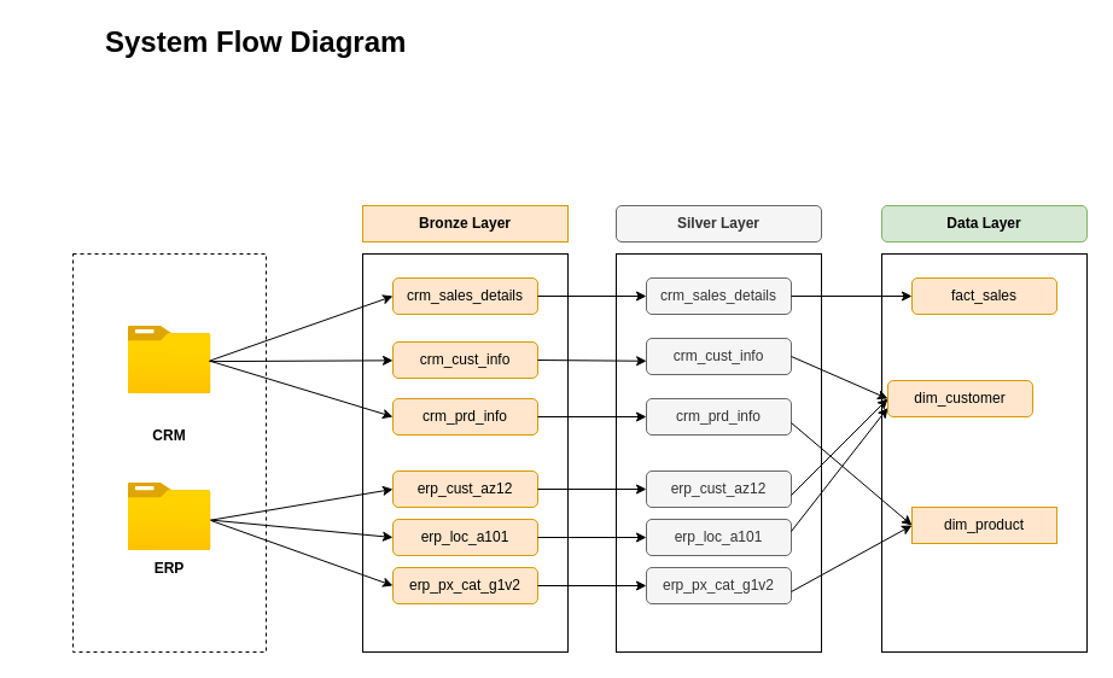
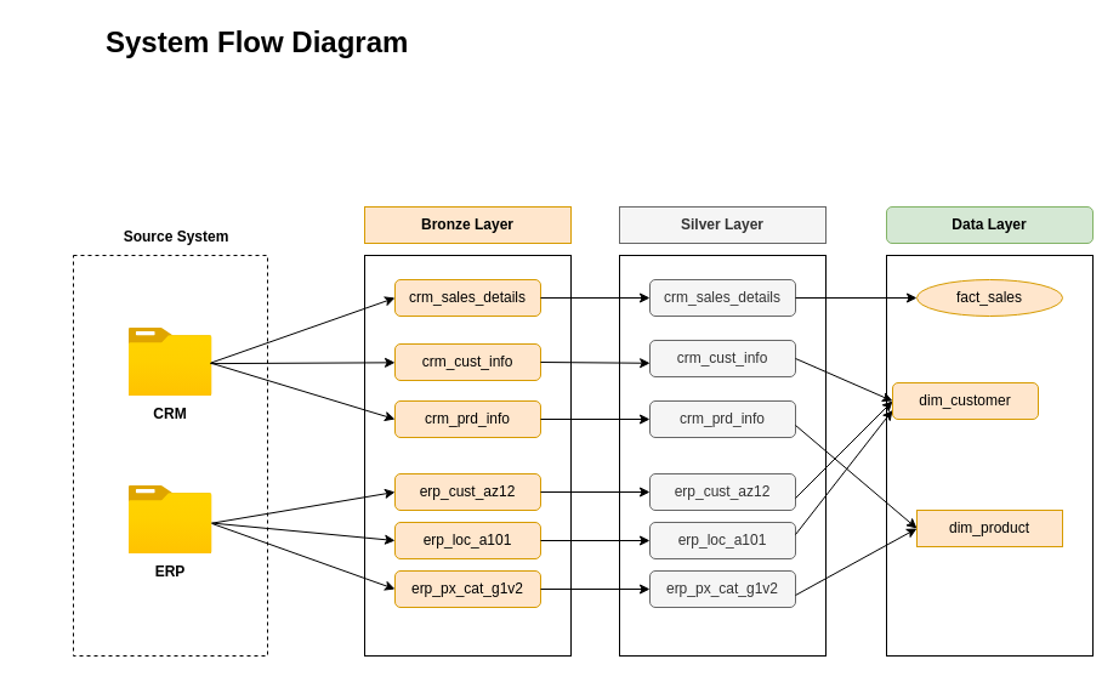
  <mxCell id="0" />
  <mxCell id="1" parent="0" />
  <mxCell id="2" value="&lt;font style=&quot;font-size: 24px;&quot;&gt;&lt;b&gt;System Flow Diagram&lt;/b&gt;&amp;nbsp;&lt;/font&gt;" style="text;html=1;align=center;verticalAlign=middle;whiteSpace=wrap;rounded=0;" vertex="1" parent="1"><mxGeometry x="20" y="20" width="390" height="30" as="geometry" /></mxCell>
  <mxCell id="3" value="" style="group" vertex="1" connectable="0" parent="1"><mxGeometry x="60" y="170" width="840" height="370" as="geometry" /></mxCell>
  <mxCell id="4" value="" style="rounded=0;whiteSpace=wrap;html=1;fillColor=none;dashed=1;" vertex="1" parent="3"><mxGeometry y="40" width="160" height="330" as="geometry" /></mxCell>
+ <mxCell id="5" value="&lt;b&gt;Source System&lt;/b&gt;" style="text;html=1;align=center;verticalAlign=middle;whiteSpace=wrap;rounded=0;" vertex="1" parent="3"><mxGeometry x="30" y="10" width="110" height="30" as="geometry" /></mxCell>
  <mxCell id="6" value="" style="image;aspect=fixed;html=1;points=[];align=center;fontSize=12;image=img/lib/azure2/general/Folder_Blank.svg;" vertex="1" parent="3"><mxGeometry x="45.5" y="100" width="69" height="56.0" as="geometry" /></mxCell>
  <mxCell id="7" value="" style="image;aspect=fixed;html=1;points=[];align=center;fontSize=12;image=img/lib/azure2/general/Folder_Blank.svg;" vertex="1" parent="3"><mxGeometry x="45.5" y="230" width="69" height="56.0" as="geometry" /></mxCell>
  <mxCell id="8" value="&lt;b&gt;ERP&lt;/b&gt;" style="text;html=1;align=center;verticalAlign=middle;whiteSpace=wrap;rounded=0;" vertex="1" parent="3"><mxGeometry x="50" y="286" width="60" height="30" as="geometry" /></mxCell>
- <mxCell id="9" value="&lt;b&gt;CRM&lt;/b&gt;" style="text;html=1;align=center;verticalAlign=middle;whiteSpace=wrap;rounded=0;" vertex="1" parent="3"><mxGeometry x="50" y="176" width="60" height="30" as="geometry" /></mxCell>
+ <mxCell id="9" value="&lt;b&gt;CRM&lt;/b&gt;" style="text;html=1;align=center;verticalAlign=middle;whiteSpace=wrap;rounded=0;" vertex="1" parent="3"><mxGeometry x="50" y="156" width="60" height="30" as="geometry" /></mxCell>
  <mxCell id="10" value="" style="group" vertex="1" connectable="0" parent="3"><mxGeometry x="240" width="170" height="370" as="geometry" /></mxCell>
  <mxCell id="11" value="" style="rounded=0;whiteSpace=wrap;html=1;fillColor=none;" vertex="1" parent="10"><mxGeometry y="40" width="170" height="330" as="geometry" /></mxCell>
  <mxCell id="12" value="&lt;b&gt;Bronze Layer&lt;/b&gt;" style="whiteSpace=wrap;html=1;fillColor=#ffe6cc;strokeColor=#d79b00;rounded=0;" vertex="1" parent="10"><mxGeometry width="170" height="30" as="geometry" /></mxCell>
  <mxCell id="13" value="crm_sales_details" style="rounded=1;whiteSpace=wrap;html=1;fillColor=#ffe6cc;strokeColor=#d79b00;" vertex="1" parent="10"><mxGeometry x="25" y="60" width="120" height="30" as="geometry" /></mxCell>
  <mxCell id="14" value="crm_cust_info&lt;span style=&quot;color: rgba(0, 0, 0, 0); font-family: monospace; font-size: 0px; text-align: start; text-wrap-mode: nowrap;&quot;&gt;%3CmxGraphModel%3E%3Croot%3E%3CmxCell%20id%3D%220%22%2F%3E%3CmxCell%20id%3D%221%22%20parent%3D%220%22%2F%3E%3CmxCell%20id%3D%222%22%20value%3D%22%22%20style%3D%22group%22%20vertex%3D%221%22%20connectable%3D%220%22%20parent%3D%221%22%3E%3CmxGeometry%20x%3D%22320%22%20y%3D%22160%22%20width%3D%22170%22%20height%3D%22370%22%20as%3D%22geometry%22%2F%3E%3C%2FmxCell%3E%3CmxCell%20id%3D%223%22%20value%3D%22%22%20style%3D%22rounded%3D0%3BwhiteSpace%3Dwrap%3Bhtml%3D1%3BfillColor%3Dnone%3B%22%20vertex%3D%221%22%20parent%3D%222%22%3E%3CmxGeometry%20y%3D%2240%22%20width%3D%22170%22%20height%3D%22330%22%20as%3D%22geometry%22%2F%3E%3C%2FmxCell%3E%3CmxCell%20id%3D%224%22%20value%3D%22%26lt%3Bb%26gt%3BBronze%20Layer%26lt%3B%2Fb%26gt%3B%22%20style%3D%22rounded%3D1%3BwhiteSpace%3Dwrap%3Bhtml%3D1%3BfillColor%3D%23ffe6cc%3BstrokeColor%3D%23d79b00%3B%22%20vertex%3D%221%22%20parent%3D%222%22%3E%3CmxGeometry%20width%3D%22170%22%20height%3D%2230%22%20as%3D%22geometry%22%2F%3E%3C%2FmxCell%3E%3C%2Froot%3E%3C%2FmxGraphModel%&lt;/span&gt;" style="rounded=1;whiteSpace=wrap;html=1;fillColor=#ffe6cc;strokeColor=#d79b00;" vertex="1" parent="10"><mxGeometry x="25" y="113" width="120" height="30" as="geometry" /></mxCell>
  <mxCell id="15" value="crm_prd_info" style="rounded=1;whiteSpace=wrap;html=1;fillColor=#ffe6cc;strokeColor=#d79b00;" vertex="1" parent="10"><mxGeometry x="25" y="160" width="120" height="30" as="geometry" /></mxCell>
  <mxCell id="16" value="erp_cust_az12" style="rounded=1;whiteSpace=wrap;html=1;fillColor=#ffe6cc;strokeColor=#d79b00;" vertex="1" parent="10"><mxGeometry x="25" y="220" width="120" height="30" as="geometry" /></mxCell>
  <mxCell id="17" value="erp_loc_a101" style="rounded=1;whiteSpace=wrap;html=1;fillColor=#ffe6cc;strokeColor=#d79b00;" vertex="1" parent="10"><mxGeometry x="25" y="260" width="120" height="30" as="geometry" /></mxCell>
  <mxCell id="18" value="erp_px_cat_g1v2" style="rounded=1;whiteSpace=wrap;html=1;fillColor=#ffe6cc;strokeColor=#d79b00;" vertex="1" parent="10"><mxGeometry x="25" y="300" width="120" height="30" as="geometry" /></mxCell>
  <mxCell id="19" value="" style="group" vertex="1" connectable="0" parent="3"><mxGeometry x="450" width="170" height="370" as="geometry" /></mxCell>
  <mxCell id="20" value="" style="rounded=0;whiteSpace=wrap;html=1;fillColor=none;" vertex="1" parent="19"><mxGeometry y="40" width="170" height="330" as="geometry" /></mxCell>
- <mxCell id="21" value="&lt;b&gt;Silver Layer&lt;/b&gt;" style="rounded=1;whiteSpace=wrap;html=1;fillColor=#f5f5f5;strokeColor=#666666;fontColor=#333333;" vertex="1" parent="19"><mxGeometry width="170" height="30" as="geometry" /></mxCell>
+ <mxCell id="21" value="&lt;b&gt;Silver Layer&lt;/b&gt;" style="whiteSpace=wrap;html=1;fillColor=#f5f5f5;strokeColor=#666666;fontColor=#333333;rounded=0;" vertex="1" parent="19"><mxGeometry width="170" height="30" as="geometry" /></mxCell>
  <mxCell id="22" value="crm_sales_details" style="rounded=1;whiteSpace=wrap;html=1;fillColor=#f5f5f5;strokeColor=#666666;fontColor=#333333;" vertex="1" parent="19"><mxGeometry x="25" y="60" width="120" height="30" as="geometry" /></mxCell>
  <mxCell id="23" value="crm_cust_info&lt;span style=&quot;color: rgba(0, 0, 0, 0); font-family: monospace; font-size: 0px; text-align: start; text-wrap-mode: nowrap;&quot;&gt;%3CmxGraphModel%3E%3Croot%3E%3CmxCell%20id%3D%220%22%2F%3E%3CmxCell%20id%3D%221%22%20parent%3D%220%22%2F%3E%3CmxCell%20id%3D%222%22%20value%3D%22%22%20style%3D%22group%22%20vertex%3D%221%22%20connectable%3D%220%22%20parent%3D%221%22%3E%3CmxGeometry%20x%3D%22320%22%20y%3D%22160%22%20width%3D%22170%22%20height%3D%22370%22%20as%3D%22geometry%22%2F%3E%3C%2FmxCell%3E%3CmxCell%20id%3D%223%22%20value%3D%22%22%20style%3D%22rounded%3D0%3BwhiteSpace%3Dwrap%3Bhtml%3D1%3BfillColor%3Dnone%3B%22%20vertex%3D%221%22%20parent%3D%222%22%3E%3CmxGeometry%20y%3D%2240%22%20width%3D%22170%22%20height%3D%22330%22%20as%3D%22geometry%22%2F%3E%3C%2FmxCell%3E%3CmxCell%20id%3D%224%22%20value%3D%22%26lt%3Bb%26gt%3BBronze%20Layer%26lt%3B%2Fb%26gt%3B%22%20style%3D%22rounded%3D1%3BwhiteSpace%3Dwrap%3Bhtml%3D1%3BfillColor%3D%23ffe6cc%3BstrokeColor%3D%23d79b00%3B%22%20vertex%3D%221%22%20parent%3D%222%22%3E%3CmxGeometry%20width%3D%22170%22%20height%3D%2230%22%20as%3D%22geometry%22%2F%3E%3C%2FmxCell%3E%3C%2Froot%3E%3C%2FmxGraphModel%&lt;/span&gt;" style="rounded=1;whiteSpace=wrap;html=1;fillColor=#f5f5f5;strokeColor=#666666;fontColor=#333333;" vertex="1" parent="19"><mxGeometry x="25" y="110" width="120" height="30" as="geometry" /></mxCell>
  <mxCell id="24" value="crm_prd_info" style="rounded=1;whiteSpace=wrap;html=1;fillColor=#f5f5f5;strokeColor=#666666;fontColor=#333333;" vertex="1" parent="19"><mxGeometry x="25" y="160" width="120" height="30" as="geometry" /></mxCell>
  <mxCell id="25" value="erp_cust_az12" style="rounded=1;whiteSpace=wrap;html=1;fillColor=#f5f5f5;strokeColor=#666666;fontColor=#333333;" vertex="1" parent="19"><mxGeometry x="25" y="220" width="120" height="30" as="geometry" /></mxCell>
  <mxCell id="26" value="erp_loc_a101" style="rounded=1;whiteSpace=wrap;html=1;fillColor=#f5f5f5;strokeColor=#666666;fontColor=#333333;" vertex="1" parent="19"><mxGeometry x="25" y="260" width="120" height="30" as="geometry" /></mxCell>
  <mxCell id="27" value="erp_px_cat_g1v2" style="rounded=1;whiteSpace=wrap;html=1;fillColor=#f5f5f5;strokeColor=#666666;fontColor=#333333;" vertex="1" parent="19"><mxGeometry x="25" y="300" width="120" height="30" as="geometry" /></mxCell>
  <mxCell id="28" value="" style="endArrow=classic;html=1;rounded=0;entryX=0;entryY=0.5;entryDx=0;entryDy=0;" edge="1" parent="19" target="37"><mxGeometry width="50" height="50" relative="1" as="geometry"><mxPoint x="145" y="180" as="sourcePoint" /><mxPoint x="195" y="130" as="targetPoint" /></mxGeometry></mxCell>
  <mxCell id="29" value="" style="endArrow=classic;html=1;rounded=0;entryX=0;entryY=0.5;entryDx=0;entryDy=0;" edge="1" parent="19" target="36"><mxGeometry width="50" height="50" relative="1" as="geometry"><mxPoint x="145" y="240" as="sourcePoint" /><mxPoint x="195" y="190" as="targetPoint" /></mxGeometry></mxCell>
  <mxCell id="30" value="" style="endArrow=classic;html=1;rounded=0;entryX=0;entryY=0.75;entryDx=0;entryDy=0;" edge="1" parent="19" target="36"><mxGeometry width="50" height="50" relative="1" as="geometry"><mxPoint x="145" y="270" as="sourcePoint" /><mxPoint x="195" y="220" as="targetPoint" /></mxGeometry></mxCell>
  <mxCell id="31" value="" style="endArrow=classic;html=1;rounded=0;entryX=0;entryY=0.5;entryDx=0;entryDy=0;" edge="1" parent="19" target="37"><mxGeometry width="50" height="50" relative="1" as="geometry"><mxPoint x="145" y="320" as="sourcePoint" /><mxPoint x="195" y="270" as="targetPoint" /></mxGeometry></mxCell>
  <mxCell id="32" value="" style="group" vertex="1" connectable="0" parent="3"><mxGeometry x="670" width="170" height="370" as="geometry" /></mxCell>
  <mxCell id="33" value="" style="rounded=0;whiteSpace=wrap;html=1;fillColor=none;" vertex="1" parent="32"><mxGeometry y="40" width="170" height="330" as="geometry" /></mxCell>
  <mxCell id="34" value="&lt;b&gt;Data Layer&lt;/b&gt;" style="rounded=1;whiteSpace=wrap;html=1;fillColor=#d5e8d4;strokeColor=#82b366;" vertex="1" parent="32"><mxGeometry width="170" height="30" as="geometry" /></mxCell>
- <mxCell id="35" value="fact_sales" style="rounded=1;whiteSpace=wrap;html=1;fillColor=#ffe6cc;strokeColor=#d79b00;" vertex="1" parent="32"><mxGeometry x="25" y="60" width="120" height="30" as="geometry" /></mxCell>
+ <mxCell id="35" value="fact_sales" style="ellipse;whiteSpace=wrap;html=1;fillColor=#ffe6cc;strokeColor=#d79b00;" vertex="1" parent="32"><mxGeometry x="25" y="60" width="120" height="30" as="geometry" /></mxCell>
  <mxCell id="36" value="dim_customer" style="rounded=1;whiteSpace=wrap;html=1;fillColor=#ffe6cc;strokeColor=#d79b00;" vertex="1" parent="32"><mxGeometry x="5" y="145" width="120" height="30" as="geometry" /></mxCell>
  <mxCell id="37" value="dim_product" style="whiteSpace=wrap;html=1;fillColor=#ffe6cc;strokeColor=#d79b00;rounded=0;" vertex="1" parent="32"><mxGeometry x="25" y="250" width="120" height="30" as="geometry" /></mxCell>
  <mxCell id="38" value="" style="endArrow=classic;html=1;rounded=0;exitX=0.975;exitY=0.52;exitDx=0;exitDy=0;exitPerimeter=0;" edge="1" parent="3" source="6" target="14"><mxGeometry width="50" height="50" relative="1" as="geometry"><mxPoint x="120" y="128" as="sourcePoint" /><mxPoint x="320" y="160" as="targetPoint" /></mxGeometry></mxCell>
  <mxCell id="39" value="" style="endArrow=classic;html=1;rounded=0;exitX=0.979;exitY=0.511;exitDx=0;exitDy=0;exitPerimeter=0;entryX=0;entryY=0.5;entryDx=0;entryDy=0;" edge="1" parent="3" source="6" target="13"><mxGeometry width="50" height="50" relative="1" as="geometry"><mxPoint x="230" y="140" as="sourcePoint" /><mxPoint x="280" y="90" as="targetPoint" /></mxGeometry></mxCell>
  <mxCell id="40" value="" style="endArrow=classic;html=1;rounded=0;exitX=0.986;exitY=0.514;exitDx=0;exitDy=0;exitPerimeter=0;entryX=0;entryY=0.5;entryDx=0;entryDy=0;" edge="1" parent="3" source="6" target="15"><mxGeometry width="50" height="50" relative="1" as="geometry"><mxPoint x="110" y="130" as="sourcePoint" /><mxPoint x="290" y="180" as="targetPoint" /></mxGeometry></mxCell>
  <mxCell id="41" value="" style="endArrow=classic;html=1;rounded=0;exitX=0.992;exitY=0.548;exitDx=0;exitDy=0;exitPerimeter=0;entryX=0;entryY=0.5;entryDx=0;entryDy=0;" edge="1" parent="3" source="7" target="16"><mxGeometry width="50" height="50" relative="1" as="geometry"><mxPoint x="210" y="260" as="sourcePoint" /><mxPoint x="260" y="210" as="targetPoint" /></mxGeometry></mxCell>
  <mxCell id="42" value="" style="endArrow=classic;html=1;rounded=0;entryX=0;entryY=0.5;entryDx=0;entryDy=0;exitX=0.992;exitY=0.546;exitDx=0;exitDy=0;exitPerimeter=0;" edge="1" parent="3" source="7" target="17"><mxGeometry width="50" height="50" relative="1" as="geometry"><mxPoint x="120" y="270" as="sourcePoint" /><mxPoint x="170" y="220" as="targetPoint" /></mxGeometry></mxCell>
  <mxCell id="43" value="" style="endArrow=classic;html=1;rounded=0;entryX=0;entryY=0.5;entryDx=0;entryDy=0;exitX=1.002;exitY=0.556;exitDx=0;exitDy=0;exitPerimeter=0;" edge="1" parent="3" source="7" target="18"><mxGeometry width="50" height="50" relative="1" as="geometry"><mxPoint x="120" y="260" as="sourcePoint" /><mxPoint x="270" y="220" as="targetPoint" /></mxGeometry></mxCell>
  <mxCell id="44" value="" style="endArrow=classic;html=1;rounded=0;exitX=1;exitY=0.5;exitDx=0;exitDy=0;entryX=0;entryY=0.5;entryDx=0;entryDy=0;" edge="1" parent="3" source="13" target="22"><mxGeometry width="50" height="50" relative="1" as="geometry"><mxPoint x="500" y="180" as="sourcePoint" /><mxPoint x="550" y="130" as="targetPoint" /></mxGeometry></mxCell>
  <mxCell id="45" value="" style="endArrow=classic;html=1;rounded=0;exitX=1;exitY=0.5;exitDx=0;exitDy=0;entryX=0.001;entryY=0.626;entryDx=0;entryDy=0;entryPerimeter=0;" edge="1" parent="3" source="14" target="23"><mxGeometry width="50" height="50" relative="1" as="geometry"><mxPoint x="470" y="160" as="sourcePoint" /><mxPoint x="520" y="110" as="targetPoint" /></mxGeometry></mxCell>
  <mxCell id="46" value="" style="endArrow=classic;html=1;rounded=0;exitX=1;exitY=0.5;exitDx=0;exitDy=0;entryX=0;entryY=0.5;entryDx=0;entryDy=0;" edge="1" parent="3" source="15" target="24"><mxGeometry width="50" height="50" relative="1" as="geometry"><mxPoint x="460" y="160" as="sourcePoint" /><mxPoint x="510" y="110" as="targetPoint" /></mxGeometry></mxCell>
  <mxCell id="47" value="" style="endArrow=classic;html=1;rounded=0;exitX=1;exitY=0.5;exitDx=0;exitDy=0;entryX=0;entryY=0.5;entryDx=0;entryDy=0;" edge="1" parent="3" source="16" target="25"><mxGeometry width="50" height="50" relative="1" as="geometry"><mxPoint x="460" y="310" as="sourcePoint" /><mxPoint x="510" y="260" as="targetPoint" /></mxGeometry></mxCell>
  <mxCell id="48" value="" style="endArrow=classic;html=1;rounded=0;exitX=1;exitY=0.5;exitDx=0;exitDy=0;" edge="1" parent="3" source="17" target="26"><mxGeometry width="50" height="50" relative="1" as="geometry"><mxPoint x="460" y="310" as="sourcePoint" /><mxPoint x="510" y="260" as="targetPoint" /></mxGeometry></mxCell>
  <mxCell id="49" value="" style="endArrow=classic;html=1;rounded=0;exitX=1;exitY=0.5;exitDx=0;exitDy=0;entryX=0;entryY=0.5;entryDx=0;entryDy=0;" edge="1" parent="3" source="18" target="27"><mxGeometry width="50" height="50" relative="1" as="geometry"><mxPoint x="460" y="310" as="sourcePoint" /><mxPoint x="510" y="260" as="targetPoint" /></mxGeometry></mxCell>
  <mxCell id="50" value="" style="endArrow=classic;html=1;rounded=0;exitX=1;exitY=0.5;exitDx=0;exitDy=0;entryX=0;entryY=0.5;entryDx=0;entryDy=0;" edge="1" parent="3" source="22" target="35"><mxGeometry width="50" height="50" relative="1" as="geometry"><mxPoint x="645" y="120" as="sourcePoint" /><mxPoint x="695" y="70" as="targetPoint" /></mxGeometry></mxCell>
  <mxCell id="51" value="" style="endArrow=classic;html=1;rounded=0;entryX=0;entryY=0.5;entryDx=0;entryDy=0;exitX=1;exitY=0.5;exitDx=0;exitDy=0;" edge="1" parent="3" source="23" target="36"><mxGeometry width="50" height="50" relative="1" as="geometry"><mxPoint x="595" y="130" as="sourcePoint" /><mxPoint x="645" y="80" as="targetPoint" /></mxGeometry></mxCell>
